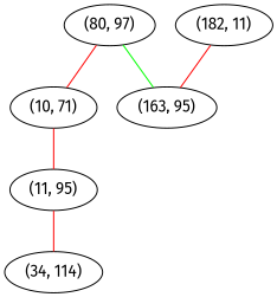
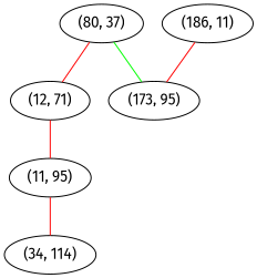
  graph {
    fontname="Fira Sans"
    node [fontname="Fira Sans"]
    edge [color=red fontname="Fira Sans" weight=1]
-   "(10, 71)"
+   "(10, 71)" [label="(12, 71)"]
    "(11, 95)"
-   "(80, 37)" [label="(80, 97)"]
-   "(173, 95)" [label="(163, 95)"]
+   "(80, 37)"
+   "(173, 95)"
    n5 [label="(34, 114)"]
-   "(182, 11)"
+   "(182, 11)" [label="(186, 11)"]
    "(10, 71)" -- "(11, 95)"
    "(11, 95)" -- n5
    "(80, 37)" -- "(10, 71)"
    "(80, 37)" -- "(173, 95)" [color=green weight=2]
    "(182, 11)" -- "(173, 95)"
  }
